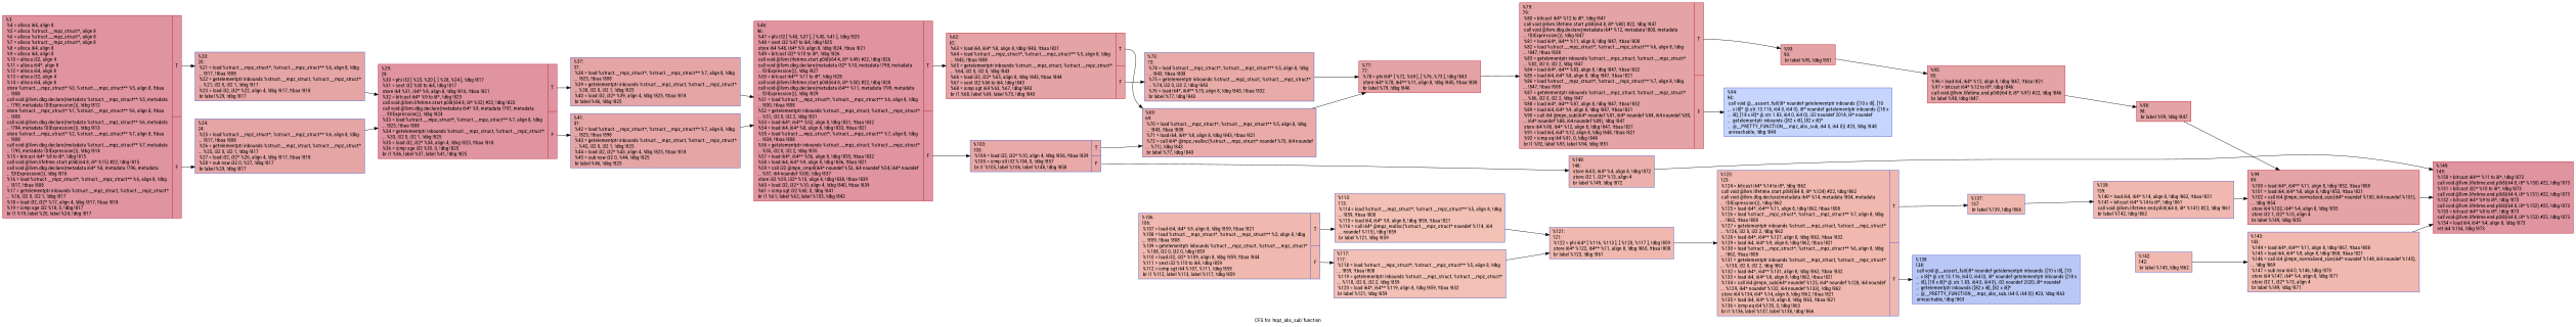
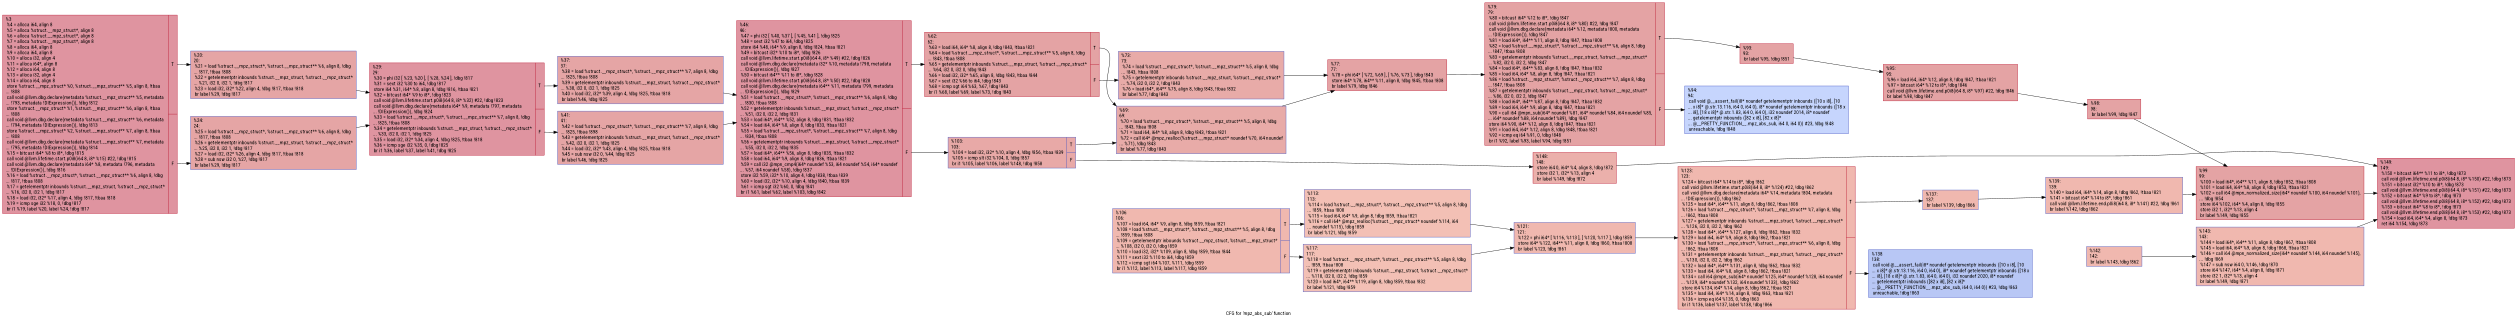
  digraph {
    fontname="Roboto Condensed"
    label="CFG for 'mpz_abs_sub' function"
    rankdir=LR
    node [color="#3d50c3ff" fillcolor="#c32e3170" fontname="Roboto Condensed" shape=record style=filled]
    edge [fontname="Roboto Condensed"]
    n1 [color="#b70d28ff" fillcolor="#b70d2870" label="{%3:\l  %4 = alloca i64, align 8\l  %5 = alloca %struct.__mpz_struct*, align 8\l  %6 = alloca %struct.__mpz_struct*, align 8\l  %7 = alloca %struct.__mpz_struct*, align 8\l  %8 = alloca i64, align 8\l  %9 = alloca i64, align 8\l  %10 = alloca i32, align 4\l  %11 = alloca i64*, align 8\l  %12 = alloca i64, align 8\l  %13 = alloca i32, align 4\l  %14 = alloca i64, align 8\l  store %struct.__mpz_struct* %0, %struct.__mpz_struct** %5, align 8, !tbaa\l... !808\l  call void @llvm.dbg.declare(metadata %struct.__mpz_struct** %5, metadata\l... !793, metadata !DIExpression()), !dbg !812\l  store %struct.__mpz_struct* %1, %struct.__mpz_struct** %6, align 8, !tbaa\l... !808\l  call void @llvm.dbg.declare(metadata %struct.__mpz_struct** %6, metadata\l... !794, metadata !DIExpression()), !dbg !813\l  store %struct.__mpz_struct* %2, %struct.__mpz_struct** %7, align 8, !tbaa\l... !808\l  call void @llvm.dbg.declare(metadata %struct.__mpz_struct** %7, metadata\l... !795, metadata !DIExpression()), !dbg !814\l  %15 = bitcast i64* %8 to i8*, !dbg !815\l  call void @llvm.lifetime.start.p0i8(i64 8, i8* %15) #22, !dbg !815\l  call void @llvm.dbg.declare(metadata i64* %8, metadata !796, metadata\l... !DIExpression()), !dbg !816\l  %16 = load %struct.__mpz_struct*, %struct.__mpz_struct** %6, align 8, !dbg\l... !817, !tbaa !808\l  %17 = getelementptr inbounds %struct.__mpz_struct, %struct.__mpz_struct*\l... %16, i32 0, i32 1, !dbg !817\l  %18 = load i32, i32* %17, align 4, !dbg !817, !tbaa !818\l  %19 = icmp sge i32 %18, 0, !dbg !817\l  br i1 %19, label %20, label %24, !dbg !817\l|{<s0>T|<s1>F}}"]
    n2 [fillcolor="#c5333470" label="{%20:\l20:                                               \l  %21 = load %struct.__mpz_struct*, %struct.__mpz_struct** %6, align 8, !dbg\l... !817, !tbaa !808\l  %22 = getelementptr inbounds %struct.__mpz_struct, %struct.__mpz_struct*\l... %21, i32 0, i32 1, !dbg !817\l  %23 = load i32, i32* %22, align 4, !dbg !817, !tbaa !818\l  br label %29, !dbg !817\l}"]
    n3 [fillcolor="#c5333470" label="{%24:\l24:                                               \l  %25 = load %struct.__mpz_struct*, %struct.__mpz_struct** %6, align 8, !dbg\l... !817, !tbaa !808\l  %26 = getelementptr inbounds %struct.__mpz_struct, %struct.__mpz_struct*\l... %25, i32 0, i32 1, !dbg !817\l  %27 = load i32, i32* %26, align 4, !dbg !817, !tbaa !818\l  %28 = sub nsw i32 0, %27, !dbg !817\l  br label %29, !dbg !817\l}"]
    n4 [color="#b70d28ff" fillcolor="#b70d2870" label="{%29:\l29:                                               \l  %30 = phi i32 [ %23, %20 ], [ %28, %24 ], !dbg !817\l  %31 = sext i32 %30 to i64, !dbg !817\l  store i64 %31, i64* %8, align 8, !dbg !816, !tbaa !821\l  %32 = bitcast i64* %9 to i8*, !dbg !823\l  call void @llvm.lifetime.start.p0i8(i64 8, i8* %32) #22, !dbg !823\l  call void @llvm.dbg.declare(metadata i64* %9, metadata !797, metadata\l... !DIExpression()), !dbg !824\l  %33 = load %struct.__mpz_struct*, %struct.__mpz_struct** %7, align 8, !dbg\l... !825, !tbaa !808\l  %34 = getelementptr inbounds %struct.__mpz_struct, %struct.__mpz_struct*\l... %33, i32 0, i32 1, !dbg !825\l  %35 = load i32, i32* %34, align 4, !dbg !825, !tbaa !818\l  %36 = icmp sge i32 %35, 0, !dbg !825\l  br i1 %36, label %37, label %41, !dbg !825\l|{<s0>T|<s1>F}}"]
    n5 [fillcolor="#c5333470" label="{%37:\l37:                                               \l  %38 = load %struct.__mpz_struct*, %struct.__mpz_struct** %7, align 8, !dbg\l... !825, !tbaa !808\l  %39 = getelementptr inbounds %struct.__mpz_struct, %struct.__mpz_struct*\l... %38, i32 0, i32 1, !dbg !825\l  %40 = load i32, i32* %39, align 4, !dbg !825, !tbaa !818\l  br label %46, !dbg !825\l}"]
    n6 [fillcolor="#c5333470" label="{%41:\l41:                                               \l  %42 = load %struct.__mpz_struct*, %struct.__mpz_struct** %7, align 8, !dbg\l... !825, !tbaa !898\l  %43 = getelementptr inbounds %struct.__mpz_struct, %struct.__mpz_struct*\l... %42, i32 0, i32 1, !dbg !825\l  %44 = load i32, i32* %43, align 4, !dbg !825, !tbaa !818\l  %45 = sub nsw i32 0, %44, !dbg !825\l  br label %46, !dbg !825\l}"]
    n7 [color="#b70d28ff" fillcolor="#b70d2870" label="{%46:\l46:                                               \l  %47 = phi i32 [ %40, %37 ], [ %45, %41 ], !dbg !825\l  %48 = sext i32 %47 to i64, !dbg !825\l  store i64 %48, i64* %9, align 8, !dbg !824, !tbaa !821\l  %49 = bitcast i32* %10 to i8*, !dbg !826\l  call void @llvm.lifetime.start.p0i8(i64 4, i8* %49) #22, !dbg !826\l  call void @llvm.dbg.declare(metadata i32* %10, metadata !798, metadata\l... !DIExpression()), !dbg !827\l  %50 = bitcast i64** %11 to i8*, !dbg !828\l  call void @llvm.lifetime.start.p0i8(i64 8, i8* %50) #22, !dbg !828\l  call void @llvm.dbg.declare(metadata i64** %11, metadata !799, metadata\l... !DIExpression()), !dbg !829\l  %51 = load %struct.__mpz_struct*, %struct.__mpz_struct** %6, align 8, !dbg\l... !830, !tbaa !808\l  %52 = getelementptr inbounds %struct.__mpz_struct, %struct.__mpz_struct*\l... %51, i32 0, i32 2, !dbg !831\l  %53 = load i64*, i64** %52, align 8, !dbg !831, !tbaa !832\l  %54 = load i64, i64* %8, align 8, !dbg !833, !tbaa !821\l  %55 = load %struct.__mpz_struct*, %struct.__mpz_struct** %7, align 8, !dbg\l... !834, !tbaa !808\l  %56 = getelementptr inbounds %struct.__mpz_struct, %struct.__mpz_struct*\l... %55, i32 0, i32 2, !dbg !835\l  %57 = load i64*, i64** %56, align 8, !dbg !835, !tbaa !832\l  %58 = load i64, i64* %9, align 8, !dbg !836, !tbaa !821\l  %59 = call i32 @mpn_cmp4(i64* noundef %53, i64 noundef %54, i64* noundef\l... %57, i64 noundef %58), !dbg !837\l  store i32 %59, i32* %10, align 4, !dbg !838, !tbaa !839\l  %60 = load i32, i32* %10, align 4, !dbg !840, !tbaa !839\l  %61 = icmp sgt i32 %60, 0, !dbg !841\l  br i1 %61, label %62, label %103, !dbg !842\l|{<s0>T|<s1>F}}"]
    n8 [color="#b70d28ff" label="{%62:\l62:                                               \l  %63 = load i64, i64* %8, align 8, !dbg !843, !tbaa !821\l  %64 = load %struct.__mpz_struct*, %struct.__mpz_struct** %5, align 8, !dbg\l... !843, !tbaa !808\l  %65 = getelementptr inbounds %struct.__mpz_struct, %struct.__mpz_struct*\l... %64, i32 0, i32 0, !dbg !843\l  %66 = load i32, i32* %65, align 8, !dbg !843, !tbaa !844\l  %67 = sext i32 %66 to i64, !dbg !843\l  %68 = icmp sgt i64 %63, %67, !dbg !843\l  br i1 %68, label %69, label %73, !dbg !843\l|{<s0>T|<s1>F}}"]
    n9 [fillcolor="#ca3b3770" label="{%103:\l103:                                              \l  %104 = load i32, i32* %10, align 4, !dbg !856, !tbaa !839\l  %105 = icmp slt i32 %104, 0, !dbg !857\l  br i1 %105, label %106, label %148, !dbg !858\l|{<s0>T|<s1>F}}"]
    n10 [fillcolor="#cc403a70" label="{%69:\l69:                                               \l  %70 = load %struct.__mpz_struct*, %struct.__mpz_struct** %5, align 8, !dbg\l... !843, !tbaa !808\l  %71 = load i64, i64* %8, align 8, !dbg !843, !tbaa !821\l  %72 = call i64* @mpz_realloc(%struct.__mpz_struct* noundef %70, i64 noundef\l... %71), !dbg !843\l  br label %77, !dbg !843\l}"]
    n11 [fillcolor="#cc403a70" label="{%73:\l73:                                               \l  %74 = load %struct.__mpz_struct*, %struct.__mpz_struct** %5, align 8, !dbg\l... !843, !tbaa !808\l  %75 = getelementptr inbounds %struct.__mpz_struct, %struct.__mpz_struct*\l... %74, i32 0, i32 2, !dbg !843\l  %76 = load i64*, i64** %75, align 8, !dbg !843, !tbaa !832\l  br label %77, !dbg !843\l}"]
-   n12 [fillcolor="#d24b4070" label="{%148:\l148:                                              \l  store i64 0, i64* %4, align 8, !dbg !872\l  store i32 1, i32* %13, align 4\l  br label %149, !dbg !872\l}"]
+   n12 [color="#b70d28ff" fillcolor="#d24b4070" label="{%148:\l148:                                              \l  store i64 0, i64* %4, align 8, !dbg !872\l  store i32 1, i32* %13, align 4\l  br label %149, !dbg !872\l}"]
    n13 [color="#b70d28ff" label="{%77:\l77:                                               \l  %78 = phi i64* [ %72, %69 ], [ %76, %73 ], !dbg !843\l  store i64* %78, i64** %11, align 8, !dbg !845, !tbaa !808\l  br label %79, !dbg !846\l}"]
    n14 [fillcolor="#dc5d4a70" label="{%106:\l106:                                              \l  %107 = load i64, i64* %9, align 8, !dbg !859, !tbaa !821\l  %108 = load %struct.__mpz_struct*, %struct.__mpz_struct** %5, align 8, !dbg\l... !859, !tbaa !808\l  %109 = getelementptr inbounds %struct.__mpz_struct, %struct.__mpz_struct*\l... %108, i32 0, i32 0, !dbg !859\l  %110 = load i32, i32* %109, align 8, !dbg !859, !tbaa !844\l  %111 = sext i32 %110 to i64, !dbg !859\l  %112 = icmp sgt i64 %107, %111, !dbg !859\l  br i1 %112, label %113, label %117, !dbg !859\l|{<s0>T|<s1>F}}"]
    n15 [fillcolor="#e5705870" label="{%113:\l113:                                              \l  %114 = load %struct.__mpz_struct*, %struct.__mpz_struct** %5, align 8, !dbg\l... !859, !tbaa !808\l  %115 = load i64, i64* %9, align 8, !dbg !859, !tbaa !821\l  %116 = call i64* @mpz_realloc(%struct.__mpz_struct* noundef %114, i64\l... noundef %115), !dbg !859\l  br label %121, !dbg !859\l}"]
    n16 [fillcolor="#e5705870" label="{%117:\l117:                                              \l  %118 = load %struct.__mpz_struct*, %struct.__mpz_struct** %5, align 8, !dbg\l... !859, !tbaa !808\l  %119 = getelementptr inbounds %struct.__mpz_struct, %struct.__mpz_struct*\l... %118, i32 0, i32 2, !dbg !859\l  %120 = load i64*, i64** %119, align 8, !dbg !859, !tbaa !832\l  br label %121, !dbg !859\l}"]
    n17 [color="#b70d28ff" fillcolor="#b70d2870" label="{%149:\l149:                                              \l  %150 = bitcast i64** %11 to i8*, !dbg !873\l  call void @llvm.lifetime.end.p0i8(i64 8, i8* %150) #22, !dbg !873\l  %151 = bitcast i32* %10 to i8*, !dbg !873\l  call void @llvm.lifetime.end.p0i8(i64 4, i8* %151) #22, !dbg !873\l  %152 = bitcast i64* %9 to i8*, !dbg !873\l  call void @llvm.lifetime.end.p0i8(i64 8, i8* %152) #22, !dbg !873\l  %153 = bitcast i64* %8 to i8*, !dbg !873\l  call void @llvm.lifetime.end.p0i8(i64 8, i8* %153) #22, !dbg !873\l  %154 = load i64, i64* %4, align 8, !dbg !873\l  ret i64 %154, !dbg !873\l}"]
    n18 [color="#b70d28ff" label="{%79:\l79:                                               \l  %80 = bitcast i64* %12 to i8*, !dbg !847\l  call void @llvm.lifetime.start.p0i8(i64 8, i8* %80) #22, !dbg !847\l  call void @llvm.dbg.declare(metadata i64* %12, metadata !800, metadata\l... !DIExpression()), !dbg !847\l  %81 = load i64*, i64** %11, align 8, !dbg !847, !tbaa !808\l  %82 = load %struct.__mpz_struct*, %struct.__mpz_struct** %6, align 8, !dbg\l... !847, !tbaa !808\l  %83 = getelementptr inbounds %struct.__mpz_struct, %struct.__mpz_struct*\l... %82, i32 0, i32 2, !dbg !847\l  %84 = load i64*, i64** %83, align 8, !dbg !847, !tbaa !832\l  %85 = load i64, i64* %8, align 8, !dbg !847, !tbaa !821\l  %86 = load %struct.__mpz_struct*, %struct.__mpz_struct** %7, align 8, !dbg\l... !847, !tbaa !808\l  %87 = getelementptr inbounds %struct.__mpz_struct, %struct.__mpz_struct*\l... %86, i32 0, i32 2, !dbg !847\l  %88 = load i64*, i64** %87, align 8, !dbg !847, !tbaa !832\l  %89 = load i64, i64* %9, align 8, !dbg !847, !tbaa !821\l  %90 = call i64 @mpn_sub(i64* noundef %81, i64* noundef %84, i64 noundef %85,\l... i64* noundef %88, i64 noundef %89), !dbg !847\l  store i64 %90, i64* %12, align 8, !dbg !847, !tbaa !821\l  %91 = load i64, i64* %12, align 8, !dbg !848, !tbaa !821\l  %92 = icmp eq i64 %91, 0, !dbg !848\l  br i1 %92, label %93, label %94, !dbg !851\l|{<s0>T|<s1>F}}"]
    n19 [color="#b70d28ff" label="{%93:\l93:                                               \l  br label %95, !dbg !851\l}"]
    n20 [fillcolor="#7ea1fa70" label="{%94:\l94:                                               \l  call void @__assert_fail(i8* noundef getelementptr inbounds ([10 x i8], [10\l... x i8]* @.str.13.116, i64 0, i64 0), i8* noundef getelementptr inbounds ([18 x\l... i8], [18 x i8]* @.str.1.83, i64 0, i64 0), i32 noundef 2014, i8* noundef\l... getelementptr inbounds ([82 x i8], [82 x i8]*\l... @__PRETTY_FUNCTION__.mpz_abs_sub, i64 0, i64 0)) #23, !dbg !848\l  unreachable, !dbg !848\l}"]
    n21 [color="#b70d28ff" label="{%95:\l95:                                               \l  %96 = load i64, i64* %12, align 8, !dbg !847, !tbaa !821\l  %97 = bitcast i64* %12 to i8*, !dbg !846\l  call void @llvm.lifetime.end.p0i8(i64 8, i8* %97) #22, !dbg !846\l  br label %98, !dbg !847\l}"]
    n22 [color="#b70d28ff" label="{%98:\l98:                                               \l  br label %99, !dbg !847\l}"]
    n23 [color="#b70d28ff" label="{%99:\l99:                                               \l  %100 = load i64*, i64** %11, align 8, !dbg !852, !tbaa !808\l  %101 = load i64, i64* %8, align 8, !dbg !853, !tbaa !821\l  %102 = call i64 @mpn_normalized_size(i64* noundef %100, i64 noundef %101),\l... !dbg !854\l  store i64 %102, i64* %4, align 8, !dbg !855\l  store i32 1, i32* %13, align 4\l  br label %149, !dbg !855\l}"]
    n24 [fillcolor="#dc5d4a70" label="{%121:\l121:                                              \l  %122 = phi i64* [ %116, %113 ], [ %120, %117 ], !dbg !859\l  store i64* %122, i64** %11, align 8, !dbg !860, !tbaa !808\l  br label %123, !dbg !861\l}"]
-   n25 [fillcolor="#dc5d4a70" label="{%123:\l123:                                              \l  %124 = bitcast i64* %14 to i8*, !dbg !862\l  call void @llvm.lifetime.start.p0i8(i64 8, i8* %124) #22, !dbg !862\l  call void @llvm.dbg.declare(metadata i64* %14, metadata !804, metadata\l... !DIExpression()), !dbg !862\l  %125 = load i64*, i64** %11, align 8, !dbg !862, !tbaa !808\l  %126 = load %struct.__mpz_struct*, %struct.__mpz_struct** %7, align 8, !dbg\l... !862, !tbaa !808\l  %127 = getelementptr inbounds %struct.__mpz_struct, %struct.__mpz_struct*\l... %126, i32 0, i32 2, !dbg !862\l  %128 = load i64*, i64** %127, align 8, !dbg !862, !tbaa !832\l  %129 = load i64, i64* %9, align 8, !dbg !862, !tbaa !821\l  %130 = load %struct.__mpz_struct*, %struct.__mpz_struct** %6, align 8, !dbg\l... !862, !tbaa !808\l  %131 = getelementptr inbounds %struct.__mpz_struct, %struct.__mpz_struct*\l... %130, i32 0, i32 2, !dbg !862\l  %132 = load i64*, i64** %131, align 8, !dbg !862, !tbaa !832\l  %133 = load i64, i64* %8, align 8, !dbg !862, !tbaa !821\l  %134 = call i64 @mpn_sub(i64* noundef %125, i64* noundef %128, i64 noundef\l... %129, i64* noundef %132, i64 noundef %133), !dbg !862\l  store i64 %134, i64* %14, align 8, !dbg !862, !tbaa !821\l  %135 = load i64, i64* %14, align 8, !dbg !863, !tbaa !821\l  %136 = icmp eq i64 %135, 0, !dbg !863\l  br i1 %136, label %137, label %138, !dbg !866\l|{<s0>T|<s1>F}}"]
+   n25 [color="#b70d28ff" fillcolor="#dc5d4a70" label="{%123:\l123:                                              \l  %124 = bitcast i64* %14 to i8*, !dbg !862\l  call void @llvm.lifetime.start.p0i8(i64 8, i8* %124) #22, !dbg !862\l  call void @llvm.dbg.declare(metadata i64* %14, metadata !804, metadata\l... !DIExpression()), !dbg !862\l  %125 = load i64*, i64** %11, align 8, !dbg !862, !tbaa !808\l  %126 = load %struct.__mpz_struct*, %struct.__mpz_struct** %7, align 8, !dbg\l... !862, !tbaa !808\l  %127 = getelementptr inbounds %struct.__mpz_struct, %struct.__mpz_struct*\l... %126, i32 0, i32 2, !dbg !862\l  %128 = load i64*, i64** %127, align 8, !dbg !862, !tbaa !832\l  %129 = load i64, i64* %9, align 8, !dbg !862, !tbaa !821\l  %130 = load %struct.__mpz_struct*, %struct.__mpz_struct** %6, align 8, !dbg\l... !862, !tbaa !808\l  %131 = getelementptr inbounds %struct.__mpz_struct, %struct.__mpz_struct*\l... %130, i32 0, i32 2, !dbg !862\l  %132 = load i64*, i64** %131, align 8, !dbg !862, !tbaa !832\l  %133 = load i64, i64* %8, align 8, !dbg !862, !tbaa !821\l  %134 = call i64 @mpn_sub(i64* noundef %125, i64* noundef %128, i64 noundef\l... %129, i64* noundef %132, i64 noundef %133), !dbg !862\l  store i64 %134, i64* %14, align 8, !dbg !862, !tbaa !821\l  %135 = load i64, i64* %14, align 8, !dbg !863, !tbaa !821\l  %136 = icmp eq i64 %135, 0, !dbg !863\l  br i1 %136, label %137, label %138, !dbg !866\l|{<s0>T|<s1>F}}"]
    n26 [fillcolor="#dc5d4a70" label="{%137:\l137:                                              \l  br label %139, !dbg !866\l}"]
    n27 [fillcolor="#5f7fe870" label="{%138:\l138:                                              \l  call void @__assert_fail(i8* noundef getelementptr inbounds ([10 x i8], [10\l... x i8]* @.str.13.116, i64 0, i64 0), i8* noundef getelementptr inbounds ([18 x\l... i8], [18 x i8]* @.str.1.83, i64 0, i64 0), i32 noundef 2020, i8* noundef\l... getelementptr inbounds ([82 x i8], [82 x i8]*\l... @__PRETTY_FUNCTION__.mpz_abs_sub, i64 0, i64 0)) #23, !dbg !863\l  unreachable, !dbg !863\l}"]
    n28 [fillcolor="#dc5d4a70" label="{%139:\l139:                                              \l  %140 = load i64, i64* %14, align 8, !dbg !862, !tbaa !821\l  %141 = bitcast i64* %14 to i8*, !dbg !861\l  call void @llvm.lifetime.end.p0i8(i64 8, i8* %141) #22, !dbg !861\l  br label %142, !dbg !862\l}"]
    n29 [fillcolor="#dc5d4a70" label="{%142:\l142:                                              \l  br label %143, !dbg !862\l}"]
    n30 [fillcolor="#dc5d4a70" label="{%143:\l143:                                              \l  %144 = load i64*, i64** %11, align 8, !dbg !867, !tbaa !808\l  %145 = load i64, i64* %9, align 8, !dbg !868, !tbaa !821\l  %146 = call i64 @mpn_normalized_size(i64* noundef %144, i64 noundef %145),\l... !dbg !869\l  %147 = sub nsw i64 0, %146, !dbg !870\l  store i64 %147, i64* %4, align 8, !dbg !871\l  store i32 1, i32* %13, align 4\l  br label %149, !dbg !871\l}"]
    n1 -> n2 [tailport=s0]
    n1 -> n3 [tailport=s1]
    n2 -> n4
    n3 -> n4
    n4 -> n5 [tailport=s0]
    n4 -> n6 [tailport=s1]
    n5 -> n7
    n6 -> n7
    n7 -> n8 [tailport=s0]
    n7 -> n9 [tailport=s1]
    n8 -> n10 [tailport=s0]
    n8 -> n11 [tailport=s1]
    n9 -> n10 [tailport=s0]
    n9 -> n12 [tailport=s1]
    n10 -> n13
    n11 -> n13
    n12 -> n17
    n13 -> n18
    n14 -> n15 [tailport=s0]
    n14 -> n16 [tailport=s1]
    n15 -> n24
    n16 -> n24
    n18 -> n19 [tailport=s0]
    n18 -> n20 [tailport=s1]
    n19 -> n21
    n21 -> n22
    n22 -> n23
    n23 -> n17
    n24 -> n25
    n25 -> n26 [tailport=s0]
    n25 -> n27 [tailport=s1]
    n26 -> n28
    n28 -> n23
    n29 -> n30
    n30 -> n17
  }
